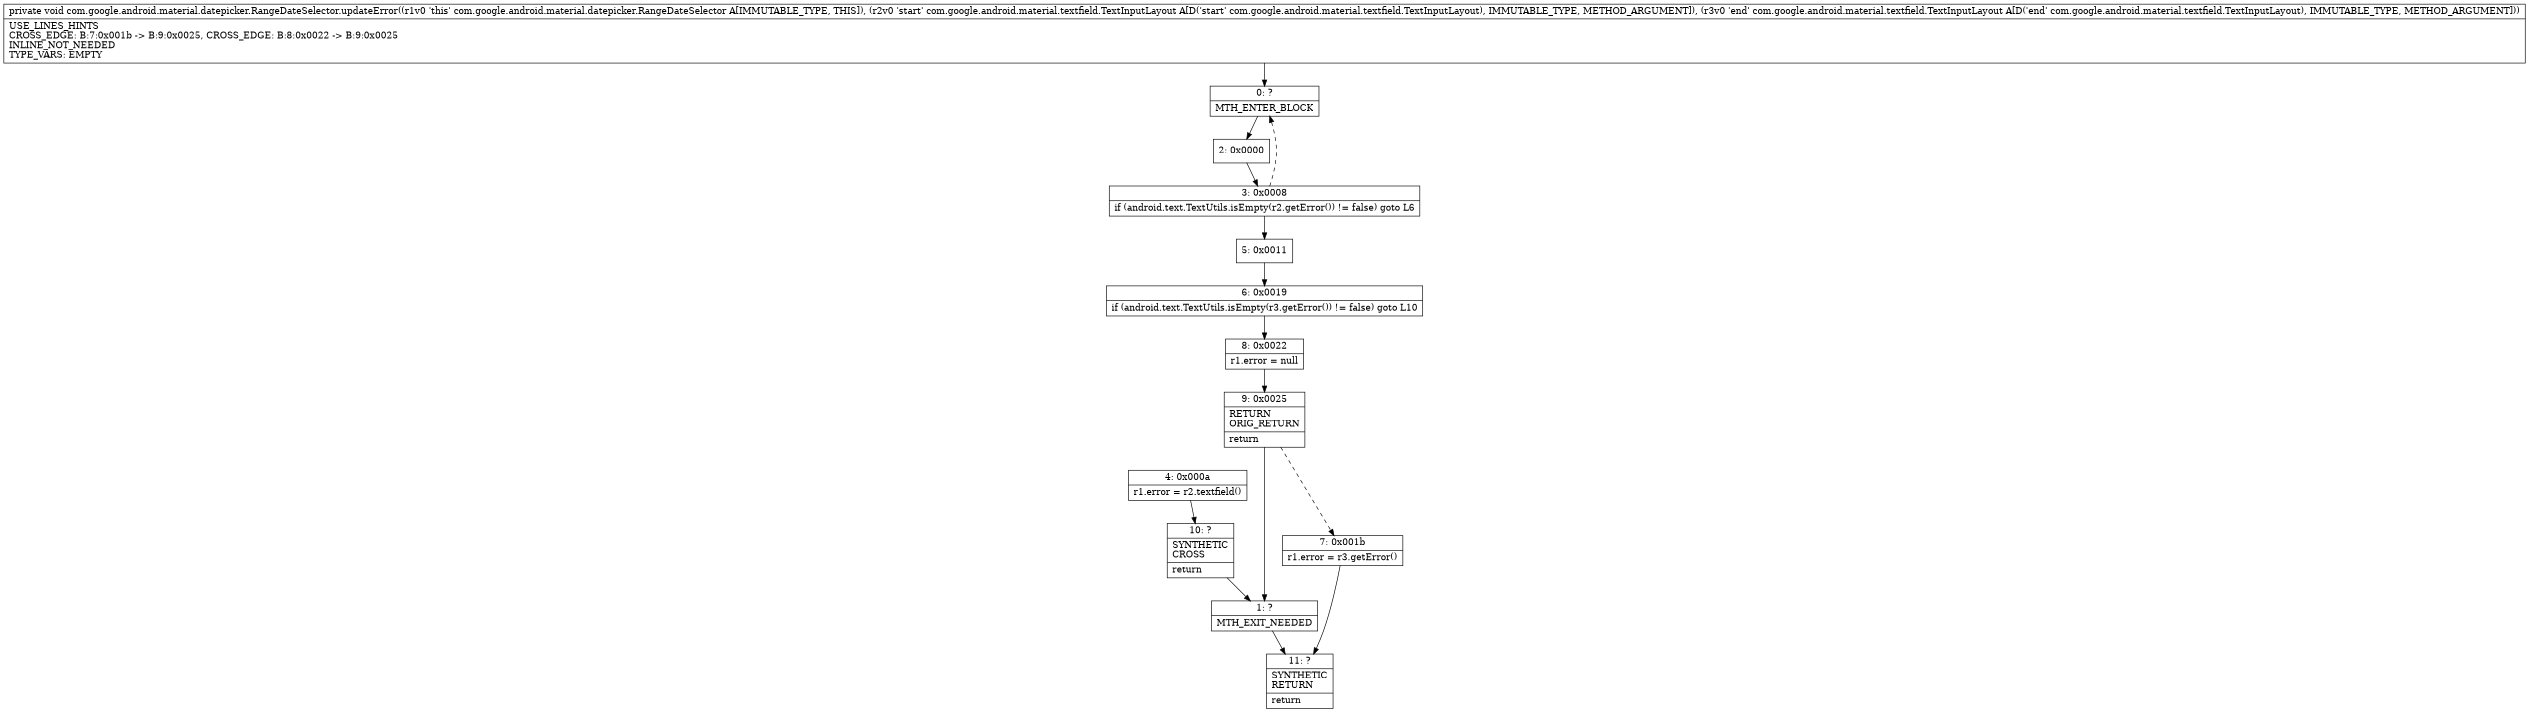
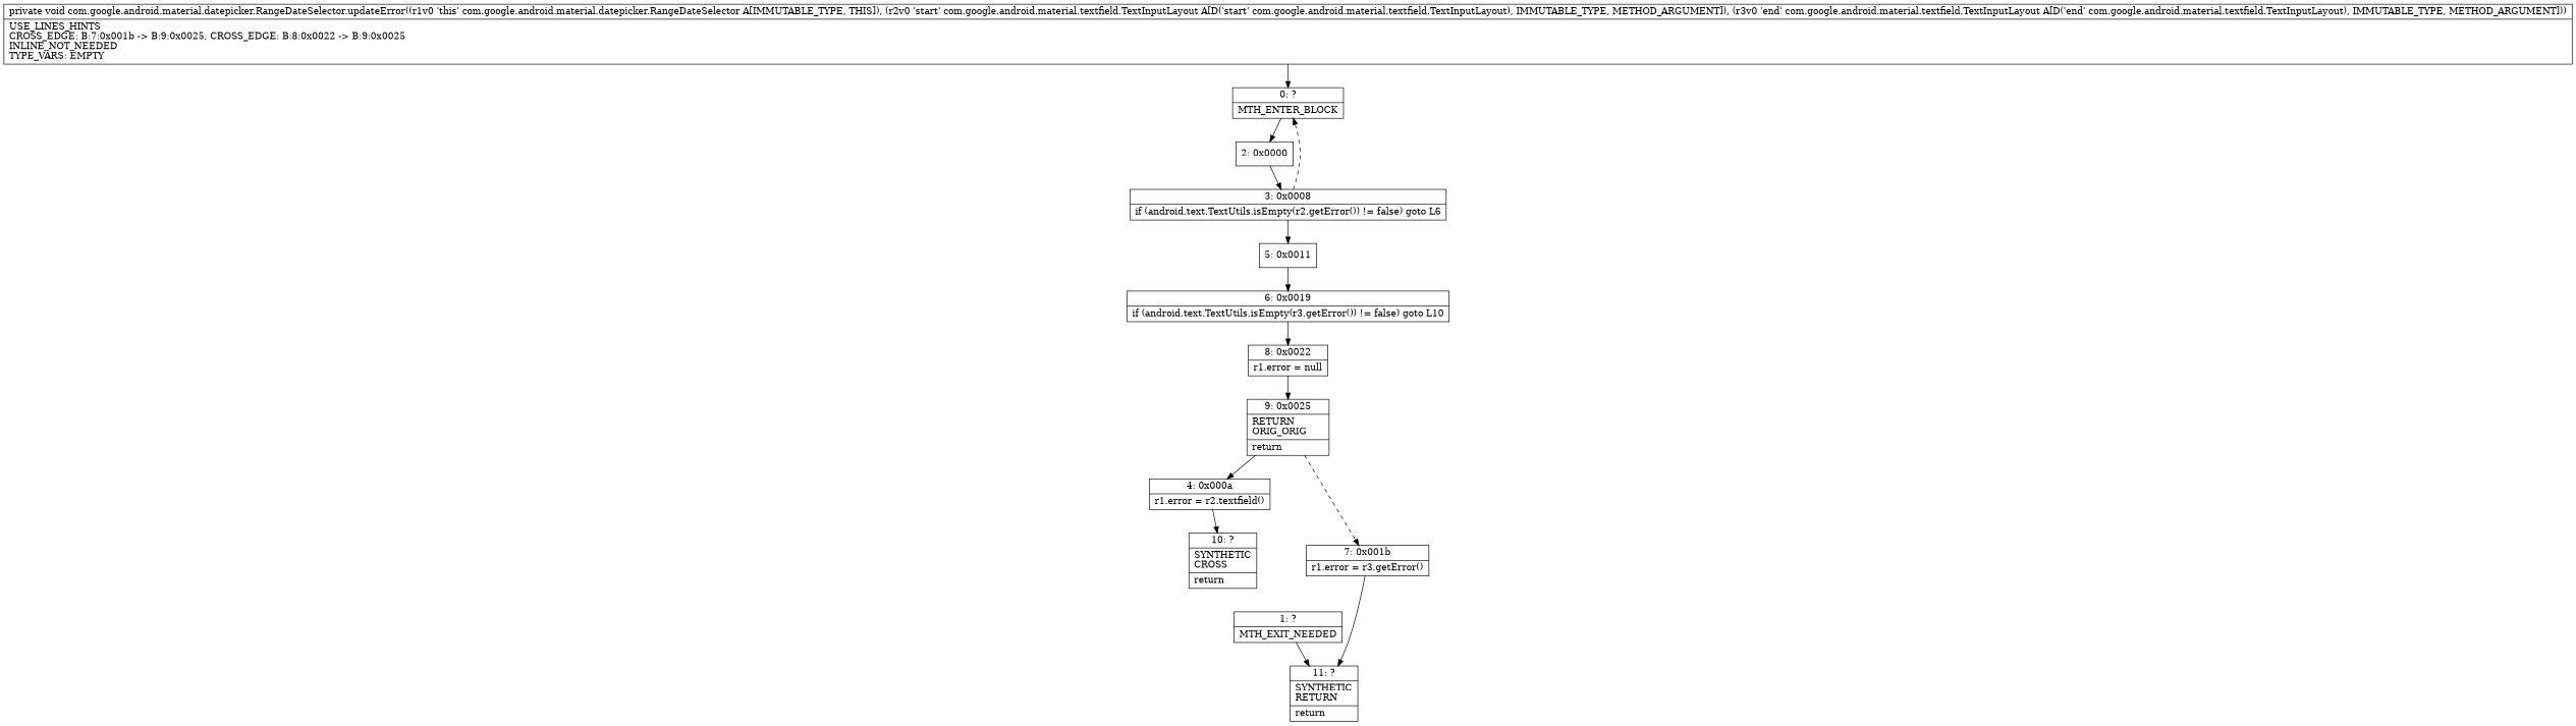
  digraph {
    node [shape=record]
    n1 [label="{0\:\ ?|MTH_ENTER_BLOCK\l}"]
    n2 [label="{2\:\ 0x0000}"]
    n3 [label="{3\:\ 0x0008|if (android.text.TextUtils.isEmpty(r2.getError()) != false) goto L6\l}"]
    n4 [label="{5\:\ 0x0011}"]
    n5 [label="{4\:\ 0x000a|r1.error = r2.textfield()\l}"]
    n6 [label="{10\:\ ?|SYNTHETIC\lCROSS\l|return\l}"]
    n7 [label="{6\:\ 0x0019|if (android.text.TextUtils.isEmpty(r3.getError()) != false) goto L10\l}"]
    n8 [label="{1\:\ ?|MTH_EXIT_NEEDED\l}"]
    n9 [label="{11\:\ ?|SYNTHETIC\lRETURN\l|return\l}"]
    n10 [label="{8\:\ 0x0022|r1.error = null\l}"]
    n11 [label="{7\:\ 0x001b|r1.error = r3.getError()\l}"]
-   n12 [label="{9\:\ 0x0025|RETURN\lORIG_RETURN\l|return\l}"]
+   n12 [label="{9\:\ 0x0025|RETURN\lORIG_ORIG\l|return\l}"]
    n13 [label="{private void com.google.android.material.datepicker.RangeDateSelector.updateError((r1v0 'this' com.google.android.material.datepicker.RangeDateSelector A[IMMUTABLE_TYPE, THIS]), (r2v0 'start' com.google.android.material.textfield.TextInputLayout A[D('start' com.google.android.material.textfield.TextInputLayout), IMMUTABLE_TYPE, METHOD_ARGUMENT]), (r3v0 'end' com.google.android.material.textfield.TextInputLayout A[D('end' com.google.android.material.textfield.TextInputLayout), IMMUTABLE_TYPE, METHOD_ARGUMENT]))  | USE_LINES_HINTS\lCROSS_EDGE: B:7:0x001b \-\> B:9:0x0025, CROSS_EDGE: B:8:0x0022 \-\> B:9:0x0025\lINLINE_NOT_NEEDED\lTYPE_VARS: EMPTY\l}"]
    n1 -> n2
    n2 -> n3
    n3 -> n1 [style=dashed]
    n3 -> n4
    n4 -> n7
    n5 -> n6
-   n6 -> n8
    n7 -> n10
    n8 -> n9
    n10 -> n12
    n11 -> n9
-   n12 -> n8
+   n12 -> n5
    n12 -> n11 [style=dashed]
    n13 -> n1
  }
